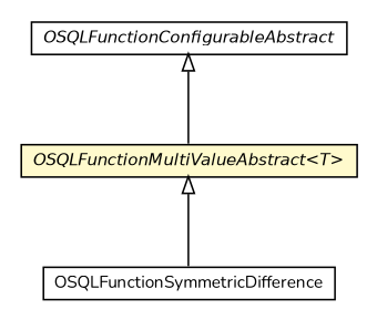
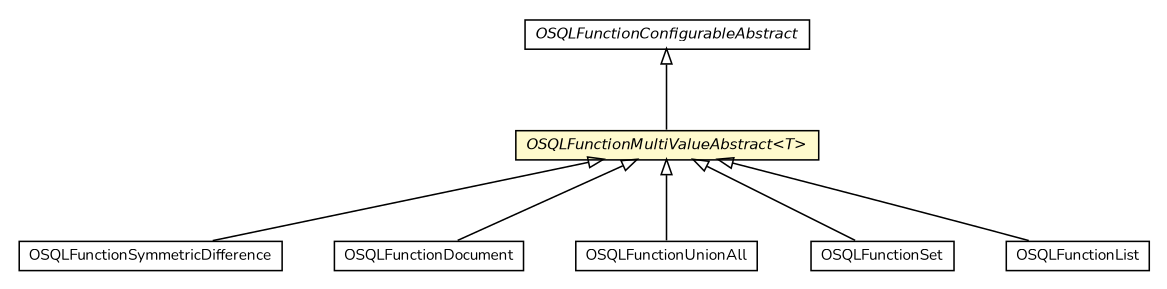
  digraph {
    fontname=Nunito
    nodesep=0.25
    ranksep=0.5
    node [fontcolor=black fontname=Nunito fontsize=10.0 shape=plaintext]
    edge [arrowtail=empty dir=back fontname=Nunito fontsize=10 headport=p labelfontname=Helvetica labelfontsize=10 tailport=p]
    n1 [label=<<table title="com.orientechnologies.orient.core.sql.functions.OSQLFunctionConfigurableAbstract" border="0" cellborder="1" cellspacing="0" cellpadding="2" port="p" href="../OSQLFunctionConfigurableAbstract.html"> 		<tr><td><table border="0" cellspacing="0" cellpadding="1"> <tr><td align="center" balign="center"><font face="Helvetica-Oblique"> OSQLFunctionConfigurableAbstract </font></td></tr> 		</table></td></tr> 		</table>>]
    n2 [label=<<table title="com.orientechnologies.orient.core.sql.functions.coll.OSQLFunctionMultiValueAbstract" border="0" cellborder="1" cellspacing="0" cellpadding="2" port="p" bgcolor="lemonChiffon" href="./OSQLFunctionMultiValueAbstract.html"> 		<tr><td><table border="0" cellspacing="0" cellpadding="1"> <tr><td align="center" balign="center"><font face="Helvetica-Oblique"> OSQLFunctionMultiValueAbstract&lt;T&gt; </font></td></tr> 		</table></td></tr> 		</table>>]
    n3 [label=<<table title="com.orientechnologies.orient.core.sql.functions.coll.OSQLFunctionSymmetricDifference" border="0" cellborder="1" cellspacing="0" cellpadding="2" port="p" href="./OSQLFunctionSymmetricDifference.html"> 		<tr><td><table border="0" cellspacing="0" cellpadding="1"> <tr><td align="center" balign="center"> OSQLFunctionSymmetricDifference </td></tr> 		</table></td></tr> 		</table>>]
+   n4 [label=<<table title="com.orientechnologies.orient.core.sql.functions.coll.OSQLFunctionDocument" border="0" cellborder="1" cellspacing="0" cellpadding="2" port="p" href="./OSQLFunctionDocument.html"> 		<tr><td><table border="0" cellspacing="0" cellpadding="1"> <tr><td align="center" balign="center"> OSQLFunctionDocument </td></tr> 		</table></td></tr> 		</table>>]
+   n5 [label=<<table title="com.orientechnologies.orient.core.sql.functions.coll.OSQLFunctionUnionAll" border="0" cellborder="1" cellspacing="0" cellpadding="2" port="p" href="./OSQLFunctionUnionAll.html"> 		<tr><td><table border="0" cellspacing="0" cellpadding="1"> <tr><td align="center" balign="center"> OSQLFunctionUnionAll </td></tr> 		</table></td></tr> 		</table>>]
+   n6 [label=<<table title="com.orientechnologies.orient.core.sql.functions.coll.OSQLFunctionSet" border="0" cellborder="1" cellspacing="0" cellpadding="2" port="p" href="./OSQLFunctionSet.html"> 		<tr><td><table border="0" cellspacing="0" cellpadding="1"> <tr><td align="center" balign="center"> OSQLFunctionSet </td></tr> 		</table></td></tr> 		</table>>]
+   n7 [label=<<table title="com.orientechnologies.orient.core.sql.functions.coll.OSQLFunctionList" border="0" cellborder="1" cellspacing="0" cellpadding="2" port="p" href="./OSQLFunctionList.html"> 		<tr><td><table border="0" cellspacing="0" cellpadding="1"> <tr><td align="center" balign="center"> OSQLFunctionList </td></tr> 		</table></td></tr> 		</table>>]
    n1 -> n2
    n2 -> n3
+   n2 -> n4
+   n2 -> n5
+   n2 -> n6
+   n2 -> n7
  }
